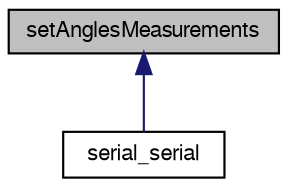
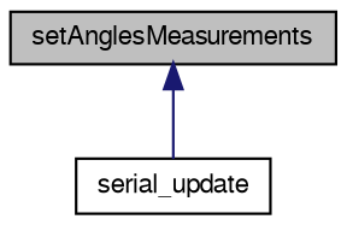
  digraph {
    rankdir=TB
    node [color=black fontname=FreeSans fontsize=10 shape=record style=filled]
    n1 [fillcolor=grey75 fontcolor=black height=0.2 label=setAnglesMeasurements width=0.4]
-   n2 [fillcolor=white height=0.2 label=serial_serial width=0.4]
+   n2 [fillcolor=white height=0.2 label=serial_update width=0.4]
    n1 -> n2 [color=midnightblue dir=back fontname=FreeSans fontsize=10 labelfontname=FreeSans labelfontsize=10 style=solid]
  }
